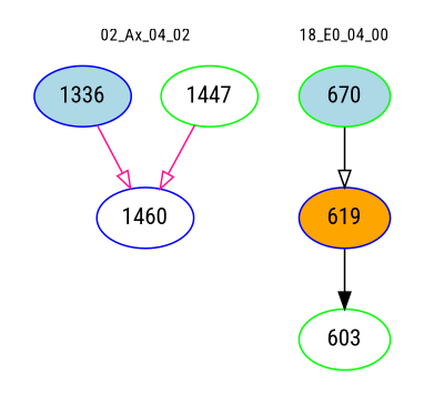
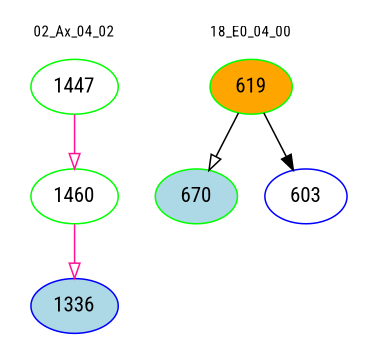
  digraph {
    fontname="Roboto Condensed"
    node [color=blue fillcolor=white fontname="Roboto Condensed" style=filled]
    edge [arrowhead=onormal color=deeppink fontname="Roboto Condensed"]
    n1 [color=green label=1447]
-   n2 [label=1460]
+   n2 [color=green label=1460]
    n3 [fillcolor=lightblue label=1336]
    n4 [color=green fillcolor=lightblue label=670]
-   n5 [fillcolor=orange label=619]
-   n6 [color=green label=603]
+   n5 [color=green fillcolor=orange label=619]
+   n6 [label=603]
    subgraph cluster_1 {
      color=white
      fontsize=10
      label="02_Ax_04_02"
      n1
      n2
      n3
    }
    subgraph cluster_2 {
      color=white
      fontsize=10
      label="18_E0_04_00"
      n4
      n5
      n6
    }
    n1 -> n2
-   n3 -> n2
-   n4 -> n5 [color=black]
+   n2 -> n3
+   n5 -> n4 [color=black]
    n5 -> n6 [arrowhead=normal color=black]
  }
